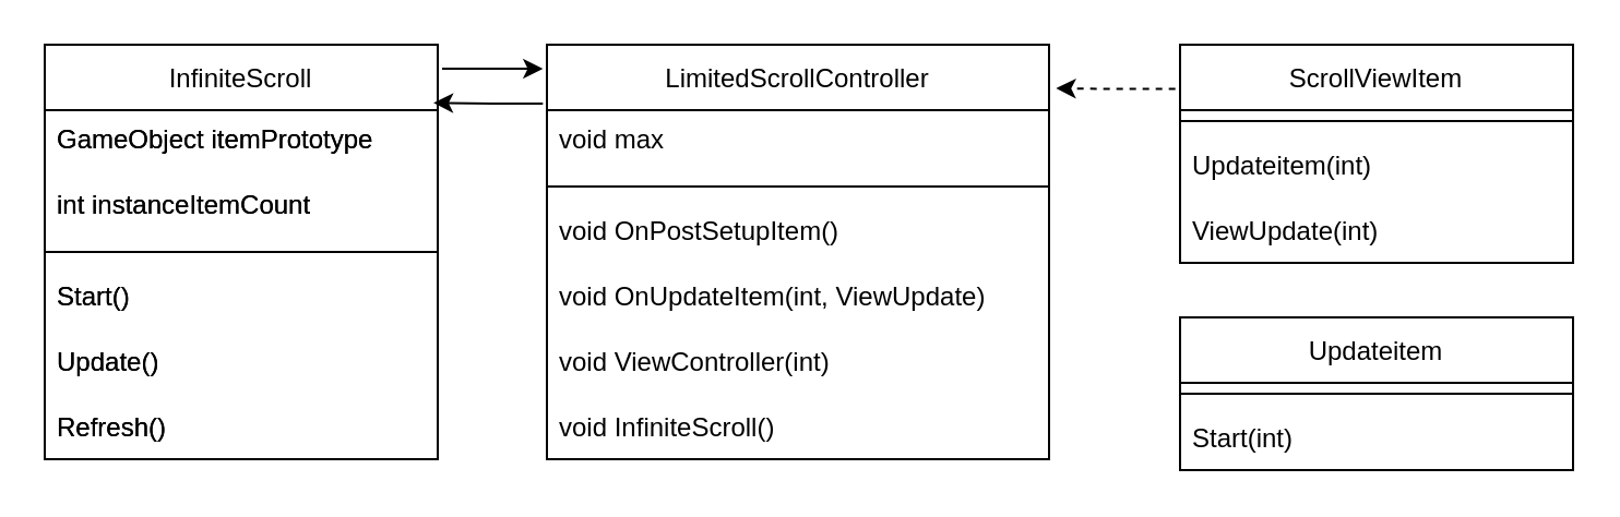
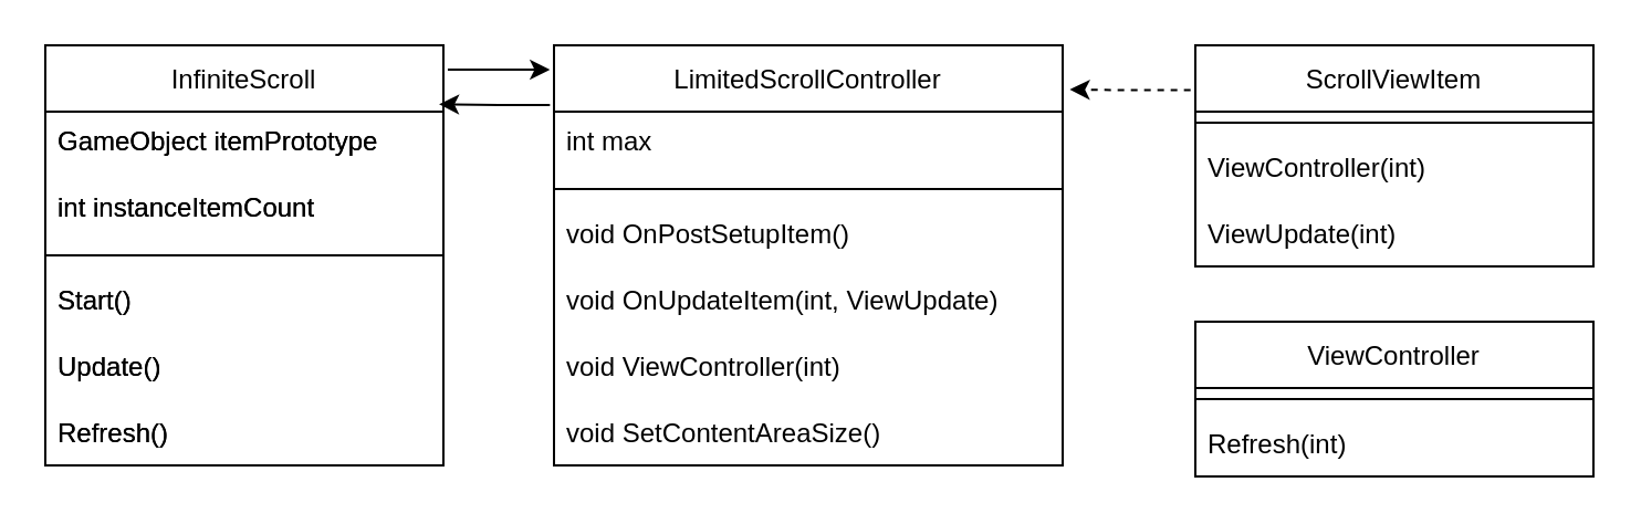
  <mxCell id="0" />
  <mxCell id="1" parent="0" />
  <mxCell id="2" value="InfiniteScroll" style="swimlane;fontStyle=0;childLayout=stackLayout;horizontal=1;startSize=30;horizontalStack=0;resizeParent=1;resizeParentMax=0;resizeLast=0;collapsible=1;marginBottom=0;" parent="1" vertex="1"><mxGeometry x="20" y="20" width="180" height="190" as="geometry" /></mxCell>
  <mxCell id="3" value="GameObject itemPrototype" style="text;align=left;verticalAlign=top;spacingLeft=4;spacingRight=4;overflow=hidden;rotatable=0;points=[[0,0.5],[1,0.5]];portConstraint=eastwest;" parent="2" vertex="1"><mxGeometry y="30" width="180" height="30" as="geometry" /></mxCell>
  <mxCell id="4" value="int instanceItemCount" style="text;align=left;verticalAlign=top;spacingLeft=4;spacingRight=4;overflow=hidden;rotatable=0;points=[[0,0.5],[1,0.5]];portConstraint=eastwest;" parent="2" vertex="1"><mxGeometry y="60" width="180" height="30" as="geometry" /></mxCell>
  <mxCell id="5" value="" style="line;html=1;strokeWidth=1;align=left;verticalAlign=middle;spacingTop=-1;spacingLeft=3;spacingRight=3;rotatable=0;labelPosition=right;points=[];portConstraint=eastwest;" parent="2" vertex="1"><mxGeometry y="90" width="180" height="10" as="geometry" /></mxCell>
  <mxCell id="6" value="Start()" style="text;strokeColor=none;fillColor=none;align=left;verticalAlign=middle;spacingLeft=4;spacingRight=4;overflow=hidden;points=[[0,0.5],[1,0.5]];portConstraint=eastwest;rotatable=0;" parent="2" vertex="1"><mxGeometry y="100" width="180" height="30" as="geometry" /></mxCell>
  <mxCell id="7" value="Update()" style="text;strokeColor=none;fillColor=none;align=left;verticalAlign=middle;spacingLeft=4;spacingRight=4;overflow=hidden;points=[[0,0.5],[1,0.5]];portConstraint=eastwest;rotatable=0;" parent="2" vertex="1"><mxGeometry y="130" width="180" height="30" as="geometry" /></mxCell>
  <mxCell id="8" value="Refresh()" style="text;strokeColor=none;fillColor=none;align=left;verticalAlign=middle;spacingLeft=4;spacingRight=4;overflow=hidden;points=[[0,0.5],[1,0.5]];portConstraint=eastwest;rotatable=0;" parent="2" vertex="1"><mxGeometry y="160" width="180" height="30" as="geometry" /></mxCell>
  <mxCell id="9" style="edgeStyle=orthogonalEdgeStyle;rounded=0;orthogonalLoop=1;jettySize=auto;html=1;entryX=-0.008;entryY=0.058;entryDx=0;entryDy=0;entryPerimeter=0;exitX=1.011;exitY=0.058;exitDx=0;exitDy=0;exitPerimeter=0;" parent="1" source="10" target="18" edge="1"><mxGeometry relative="1" as="geometry" /></mxCell>
  <mxCell id="10" value="InfiniteScroll" style="swimlane;fontStyle=0;childLayout=stackLayout;horizontal=1;startSize=30;horizontalStack=0;resizeParent=1;resizeParentMax=0;resizeLast=0;collapsible=1;marginBottom=0;" parent="1" vertex="1"><mxGeometry x="20" y="20" width="180" height="190" as="geometry" /></mxCell>
  <mxCell id="11" value="GameObject itemPrototype" style="text;align=left;verticalAlign=top;spacingLeft=4;spacingRight=4;overflow=hidden;rotatable=0;points=[[0,0.5],[1,0.5]];portConstraint=eastwest;" parent="10" vertex="1"><mxGeometry y="30" width="180" height="30" as="geometry" /></mxCell>
  <mxCell id="12" value="int instanceItemCount" style="text;align=left;verticalAlign=top;spacingLeft=4;spacingRight=4;overflow=hidden;rotatable=0;points=[[0,0.5],[1,0.5]];portConstraint=eastwest;" parent="10" vertex="1"><mxGeometry y="60" width="180" height="30" as="geometry" /></mxCell>
  <mxCell id="13" value="" style="line;html=1;strokeWidth=1;align=left;verticalAlign=middle;spacingTop=-1;spacingLeft=3;spacingRight=3;rotatable=0;labelPosition=right;points=[];portConstraint=eastwest;" parent="10" vertex="1"><mxGeometry y="90" width="180" height="10" as="geometry" /></mxCell>
  <mxCell id="14" value="Start()" style="text;strokeColor=none;fillColor=none;align=left;verticalAlign=middle;spacingLeft=4;spacingRight=4;overflow=hidden;points=[[0,0.5],[1,0.5]];portConstraint=eastwest;rotatable=0;" parent="10" vertex="1"><mxGeometry y="100" width="180" height="30" as="geometry" /></mxCell>
  <mxCell id="15" value="Update()" style="text;strokeColor=none;fillColor=none;align=left;verticalAlign=middle;spacingLeft=4;spacingRight=4;overflow=hidden;points=[[0,0.5],[1,0.5]];portConstraint=eastwest;rotatable=0;" parent="10" vertex="1"><mxGeometry y="130" width="180" height="30" as="geometry" /></mxCell>
  <mxCell id="16" value="Refresh()" style="text;strokeColor=none;fillColor=none;align=left;verticalAlign=middle;spacingLeft=4;spacingRight=4;overflow=hidden;points=[[0,0.5],[1,0.5]];portConstraint=eastwest;rotatable=0;" parent="10" vertex="1"><mxGeometry y="160" width="180" height="30" as="geometry" /></mxCell>
  <mxCell id="17" style="edgeStyle=orthogonalEdgeStyle;rounded=0;orthogonalLoop=1;jettySize=auto;html=1;entryX=0.989;entryY=-0.111;entryDx=0;entryDy=0;exitX=-0.008;exitY=0.142;exitDx=0;exitDy=0;exitPerimeter=0;entryPerimeter=0;" parent="1" source="18" target="11" edge="1"><mxGeometry relative="1" as="geometry" /></mxCell>
  <mxCell id="18" value="LimitedScrollController" style="swimlane;fontStyle=0;childLayout=stackLayout;horizontal=1;startSize=30;horizontalStack=0;resizeParent=1;resizeParentMax=0;resizeLast=0;collapsible=1;marginBottom=0;" parent="1" vertex="1"><mxGeometry x="250" y="20" width="230" height="190" as="geometry" /></mxCell>
- <mxCell id="19" value="void max" style="text;align=left;verticalAlign=top;spacingLeft=4;spacingRight=4;overflow=hidden;rotatable=0;points=[[0,0.5],[1,0.5]];portConstraint=eastwest;" parent="18" vertex="1"><mxGeometry y="30" width="230" height="30" as="geometry" /></mxCell>
+ <mxCell id="19" value="int max" style="text;align=left;verticalAlign=top;spacingLeft=4;spacingRight=4;overflow=hidden;rotatable=0;points=[[0,0.5],[1,0.5]];portConstraint=eastwest;" parent="18" vertex="1"><mxGeometry y="30" width="230" height="30" as="geometry" /></mxCell>
  <mxCell id="20" value="" style="line;html=1;strokeWidth=1;align=left;verticalAlign=middle;spacingTop=-1;spacingLeft=3;spacingRight=3;rotatable=0;labelPosition=right;points=[];portConstraint=eastwest;" parent="18" vertex="1"><mxGeometry y="60" width="230" height="10" as="geometry" /></mxCell>
  <mxCell id="21" value="void OnPostSetupItem()" style="text;strokeColor=none;fillColor=none;align=left;verticalAlign=middle;spacingLeft=4;spacingRight=4;overflow=hidden;points=[[0,0.5],[1,0.5]];portConstraint=eastwest;rotatable=0;" parent="18" vertex="1"><mxGeometry y="70" width="230" height="30" as="geometry" /></mxCell>
  <mxCell id="22" value="void OnUpdateItem(int, ViewUpdate)" style="text;strokeColor=none;fillColor=none;align=left;verticalAlign=middle;spacingLeft=4;spacingRight=4;overflow=hidden;points=[[0,0.5],[1,0.5]];portConstraint=eastwest;rotatable=0;" parent="18" vertex="1"><mxGeometry y="100" width="230" height="30" as="geometry" /></mxCell>
  <mxCell id="23" value="void ViewController(int)" style="text;strokeColor=none;fillColor=none;align=left;verticalAlign=middle;spacingLeft=4;spacingRight=4;overflow=hidden;points=[[0,0.5],[1,0.5]];portConstraint=eastwest;rotatable=0;" parent="18" vertex="1"><mxGeometry y="130" width="230" height="30" as="geometry" /></mxCell>
- <mxCell id="24" value="void InfiniteScroll()" style="text;strokeColor=none;fillColor=none;align=left;verticalAlign=middle;spacingLeft=4;spacingRight=4;overflow=hidden;points=[[0,0.5],[1,0.5]];portConstraint=eastwest;rotatable=0;" parent="18" vertex="1"><mxGeometry y="160" width="230" height="30" as="geometry" /></mxCell>
+ <mxCell id="24" value="void SetContentAreaSize()" style="text;strokeColor=none;fillColor=none;align=left;verticalAlign=middle;spacingLeft=4;spacingRight=4;overflow=hidden;points=[[0,0.5],[1,0.5]];portConstraint=eastwest;rotatable=0;" parent="18" vertex="1"><mxGeometry y="160" width="230" height="30" as="geometry" /></mxCell>
  <mxCell id="25" style="edgeStyle=orthogonalEdgeStyle;rounded=0;orthogonalLoop=1;jettySize=auto;html=1;entryX=1.014;entryY=0.105;entryDx=0;entryDy=0;entryPerimeter=0;exitX=-0.012;exitY=0.203;exitDx=0;exitDy=0;exitPerimeter=0;dashed=1;" parent="1" source="26" target="18" edge="1"><mxGeometry relative="1" as="geometry" /></mxCell>
  <mxCell id="26" value="ScrollViewItem" style="swimlane;fontStyle=0;childLayout=stackLayout;horizontal=1;startSize=30;horizontalStack=0;resizeParent=1;resizeParentMax=0;resizeLast=0;collapsible=1;marginBottom=0;" parent="1" vertex="1"><mxGeometry x="540" y="20" width="180" height="100" as="geometry" /></mxCell>
  <mxCell id="27" value="" style="line;html=1;strokeWidth=1;align=left;verticalAlign=middle;spacingTop=-1;spacingLeft=3;spacingRight=3;rotatable=0;labelPosition=right;points=[];portConstraint=eastwest;" parent="26" vertex="1"><mxGeometry y="30" width="180" height="10" as="geometry" /></mxCell>
- <mxCell id="28" value="Updateitem(int)" style="text;strokeColor=none;fillColor=none;align=left;verticalAlign=middle;spacingLeft=4;spacingRight=4;overflow=hidden;points=[[0,0.5],[1,0.5]];portConstraint=eastwest;rotatable=0;" parent="26" vertex="1"><mxGeometry y="40" width="180" height="30" as="geometry" /></mxCell>
+ <mxCell id="28" value="ViewController(int)" style="text;strokeColor=none;fillColor=none;align=left;verticalAlign=middle;spacingLeft=4;spacingRight=4;overflow=hidden;points=[[0,0.5],[1,0.5]];portConstraint=eastwest;rotatable=0;" parent="26" vertex="1"><mxGeometry y="40" width="180" height="30" as="geometry" /></mxCell>
  <mxCell id="29" value="ViewUpdate(int)" style="text;strokeColor=none;fillColor=none;align=left;verticalAlign=middle;spacingLeft=4;spacingRight=4;overflow=hidden;points=[[0,0.5],[1,0.5]];portConstraint=eastwest;rotatable=0;" parent="26" vertex="1"><mxGeometry y="70" width="180" height="30" as="geometry" /></mxCell>
- <mxCell id="30" value="Updateitem" style="swimlane;fontStyle=0;childLayout=stackLayout;horizontal=1;startSize=30;horizontalStack=0;resizeParent=1;resizeParentMax=0;resizeLast=0;collapsible=1;marginBottom=0;" parent="1" vertex="1"><mxGeometry x="540" y="145" width="180" height="70" as="geometry" /></mxCell>
+ <mxCell id="30" value="ViewController" style="swimlane;fontStyle=0;childLayout=stackLayout;horizontal=1;startSize=30;horizontalStack=0;resizeParent=1;resizeParentMax=0;resizeLast=0;collapsible=1;marginBottom=0;" parent="1" vertex="1"><mxGeometry x="540" y="145" width="180" height="70" as="geometry" /></mxCell>
  <mxCell id="31" value="" style="line;html=1;strokeWidth=1;align=left;verticalAlign=middle;spacingTop=-1;spacingLeft=3;spacingRight=3;rotatable=0;labelPosition=right;points=[];portConstraint=eastwest;" parent="30" vertex="1"><mxGeometry y="30" width="180" height="10" as="geometry" /></mxCell>
- <mxCell id="32" value="Start(int)" style="text;strokeColor=none;fillColor=none;align=left;verticalAlign=middle;spacingLeft=4;spacingRight=4;overflow=hidden;points=[[0,0.5],[1,0.5]];portConstraint=eastwest;rotatable=0;" parent="30" vertex="1"><mxGeometry y="40" width="180" height="30" as="geometry" /></mxCell>
+ <mxCell id="32" value="Refresh(int)" style="text;strokeColor=none;fillColor=none;align=left;verticalAlign=middle;spacingLeft=4;spacingRight=4;overflow=hidden;points=[[0,0.5],[1,0.5]];portConstraint=eastwest;rotatable=0;" parent="30" vertex="1"><mxGeometry y="40" width="180" height="30" as="geometry" /></mxCell>
